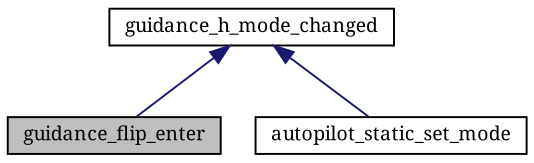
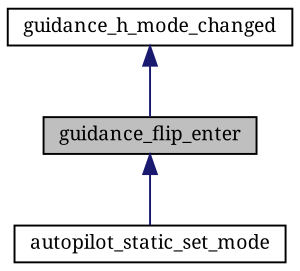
  digraph {
    fontname="Noto Serif"
    rankdir=TB
    node [color=black fillcolor=white fontname="Noto Serif" fontsize=10 shape=record style=filled]
    edge [color=midnightblue dir=back fontname="Noto Serif" fontsize=10 labelfontname=FreeSans labelfontsize=10 style=solid]
    n1 [fillcolor=grey75 fontcolor=black height=0.2 label=guidance_flip_enter width=0.4]
    n2 [height=0.2 label=guidance_h_mode_changed width=0.4]
    n3 [height=0.2 label=autopilot_static_set_mode width=0.4]
    n2 -> n1
-   n2 -> n3
+   n1 -> n3
  }
